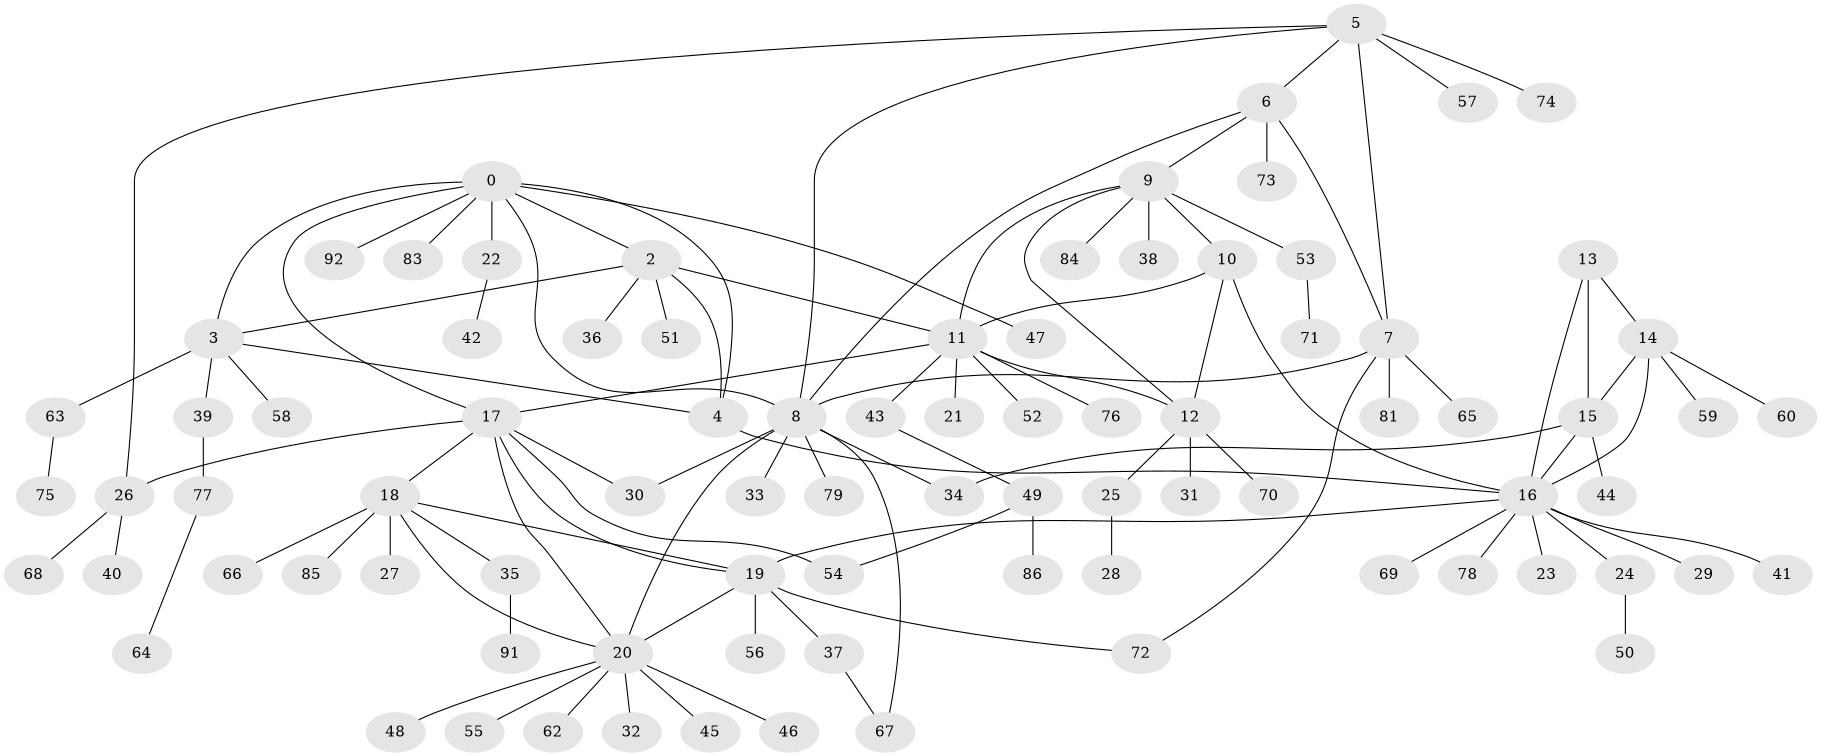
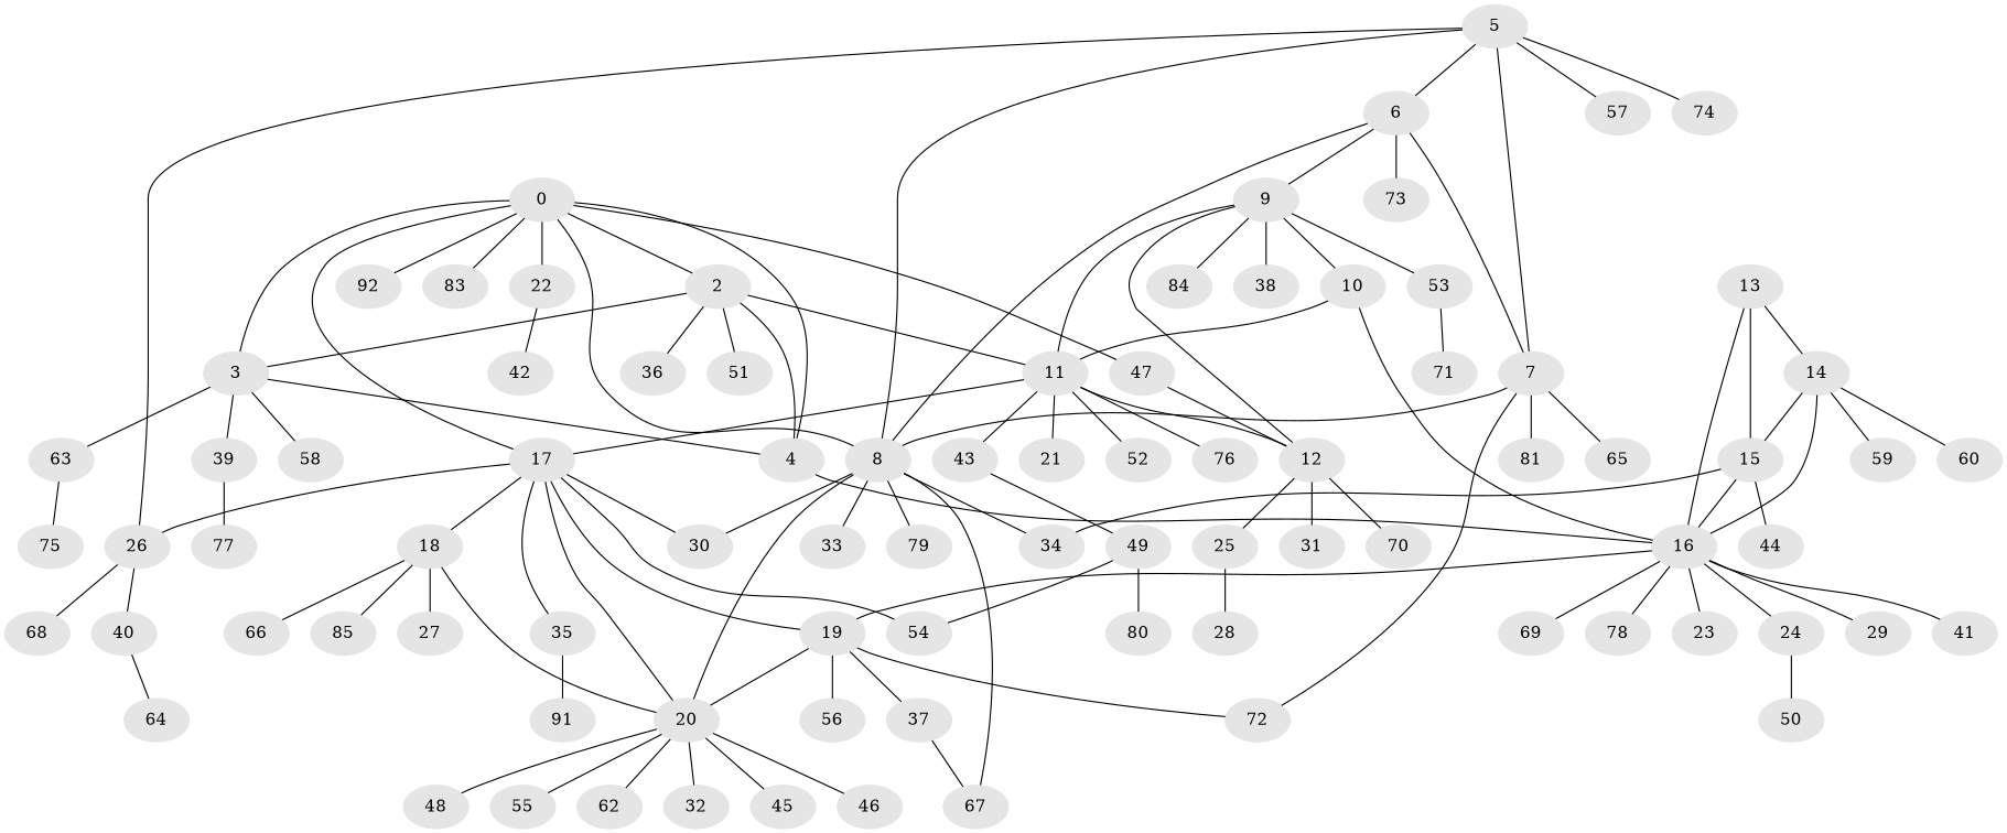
  graph {
    node [color=gray90 style=filled]
    n1 [label=0]
    2
    3
    4
    8
    17
    22
    47
    n9 [label=92]
    83
    11
    36
    51
    39
    58
    63
    16
    20
    30
    33
    67
    79
    34
    26
    19
    18
    35
    54
    42
    12
    21
    43
    52
    76
    77
    75
    23
    24
    29
    41
    69
    78
    5
    6
    7
    57
    74
    9
    73
    65
    72
    81
    40
    68
    10
    38
    53
    84
    15
    44
    32
    45
    46
    48
    55
    62
    25
    31
    70
    71
    49
    28
    13
    14
    59
    60
    37
    56
    50
    27
    66
    85
    n83 [label=91]
    64
-   80 [label=86]
+   80
    n1 -- 2
    n1 -- 3
    n1 -- 4
    n1 -- 8
    n1 -- 17
    n1 -- 22
    n1 -- 47
    n1 -- n9
    n1 -- 83
    2 -- 3
    2 -- 4
    2 -- 11
    2 -- 36
    2 -- 51
    3 -- 4
    3 -- 39
    3 -- 58
    3 -- 63
    4 -- 16
    8 -- 20
    8 -- 30
    8 -- 33
    8 -- 67
    8 -- 79
    8 -- 34
    17 -- 20
    17 -- 30
    17 -- 26
    17 -- 19
    17 -- 18
-   18 -- 35
+   17 -- 35
    17 -- 54
    22 -- 42
    11 -- 17
    11 -- 12
    11 -- 21
    11 -- 43
    11 -- 52
    11 -- 76
    39 -- 77
    63 -- 75
    16 -- 19
    16 -- 23
    16 -- 24
    16 -- 29
    16 -- 41
    16 -- 69
    16 -- 78
    20 -- 32
    20 -- 45
    20 -- 46
    20 -- 48
    20 -- 55
    20 -- 62
    26 -- 40
    26 -- 68
    19 -- 20
    19 -- 72
    19 -- 37
    19 -- 56
    18 -- 20
-   18 -- 19
    18 -- 27
    18 -- 66
    18 -- 85
    35 -- n83
    12 -- 25
    12 -- 31
    12 -- 70
    43 -- 49
    24 -- 50
    5 -- 8
    5 -- 26
    5 -- 6
    5 -- 7
    5 -- 57
    5 -- 74
    6 -- 8
    6 -- 7
    6 -- 9
    6 -- 73
    7 -- 8
    7 -- 65
    7 -- 72
    7 -- 81
    9 -- 11
    9 -- 12
    9 -- 10
    9 -- 38
    9 -- 53
    9 -- 84
-   77 -- 64
+   40 -- 64
    10 -- 11
    10 -- 16
-   10 -- 12
+   47 -- 12
    53 -- 71
    15 -- 16
    15 -- 34
    15 -- 44
    25 -- 28
    49 -- 54
    49 -- 80
    13 -- 16
    13 -- 15
    13 -- 14
    14 -- 16
    14 -- 15
    14 -- 59
    14 -- 60
    37 -- 67
  }
